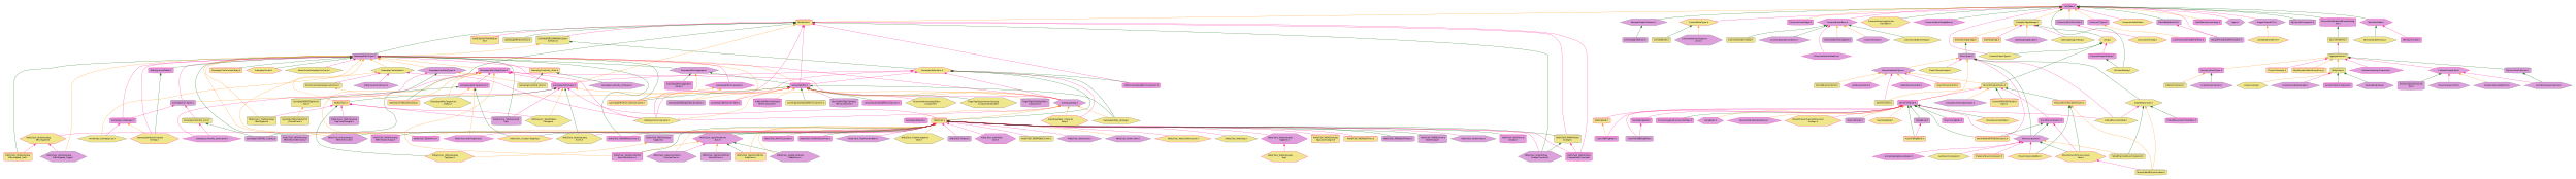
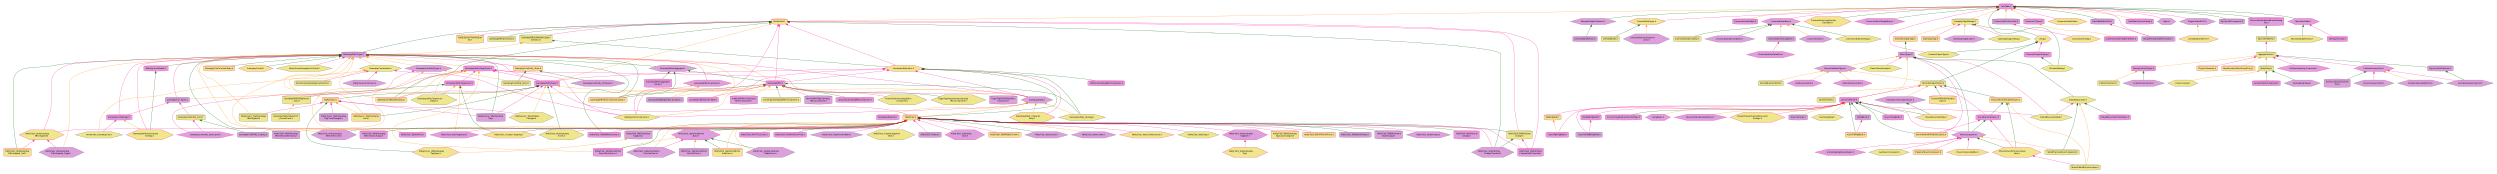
  digraph {
    fontname="Liberation Sans"
    node [color=gray40 fillcolor=plum fontname="Liberation Sans" fontsize=10 shape=cylinder style=filled]
    edge [color=deeppink dir=back fontname="Liberation Sans" fontsize=10 labelfontname=Helvetica labelfontsize=10 style=solid]
    n1 [color=deeppink fontcolor=black height=0.2 label="DataTable.h" width=0.4]
    n2 [color=deeppink fillcolor=khaki height=0.2 label="AttributeSet.h" width=0.4]
    n3 [height=0.2 label="BlueprintGraphDefinitions.h" shape=hexagon width=0.4]
    n4 [color=deeppink fillcolor=khaki height=0.2 label="CelestialDataTypes.h" shape=hexagon width=0.4]
    n5 [color=deeppink height=0.2 label="CommonActionWidget.h" width=0.4]
    n6 [color=deeppink height=0.2 label="CommonButtonBase.h" shape=hexagon width=0.4]
    n7 [color=deeppink fillcolor=khaki height=0.2 label="CommonGenericInputAction\lDataTable.h" shape=hexagon width=0.4]
    n8 [color=deeppink height=0.2 label="CommonTabListWidgetBase.h" shape=hexagon width=0.4]
    n9 [fillcolor=khaki height=0.2 label="CommonUIInputTypes.h" shape=hexagon width=0.4]
    n10 [height=0.2 label="CommonUIRichTextData.h" width=0.4]
    n11 [color=deeppink height=0.2 label="CommonUITypes.h" width=0.4]
    n12 [color=deeppink fillcolor=khaki height=0.2 label="CompositeDataTable.h" shape=hexagon width=0.4]
    n13 [height=0.2 label="DataTableEditorUtils.h" width=0.4]
    n14 [height=0.2 label="SGraphPinDataTableRowName.h" width=0.4]
    n15 [color=deeppink height=0.2 label="DataTableFunctionLibrary.h" width=0.4]
    n16 [height=0.2 label="Engine.h" shape=hexagon width=0.4]
    n17 [height=0.2 label="EngineSharedPCH.h" shape=hexagon width=0.4]
    n18 [height=0.2 label="EpicSynth1Component.h" width=0.4]
    n19 [fillcolor=khaki height=0.2 label="GameplayTagsManager.h" width=0.4]
    n20 [fillcolor=khaki height=0.2 label="UIActionBinding.h" shape=hexagon width=0.4]
    n21 [color=deeppink height=0.2 label="MLLevelSetModelAndBonesBinning\lInfo.h" width=0.4]
    n22 [color=deeppink height=0.2 label="MirrorDataTable.h" shape=hexagon width=0.4]
    n23 [color=deeppink fillcolor=khaki height=0.2 label="AbilitySystemBlueprintLibrary.h" width=0.4]
    n24 [fillcolor=khaki height=0.2 label="AbilitySystemComponent.h" shape=hexagon width=0.4]
    n25 [color=deeppink fillcolor=khaki height=0.2 label="AbilitySystemTestAttribute\lSet.h" width=0.4]
    n26 [fillcolor=khaki height=0.2 label="AbilityTask_WaitAttribute\lChange.h" width=0.4]
    n27 [color=deeppink height=0.2 label="AbilityTask_WaitAttribute\lChangeRatioThreshold.h" width=0.4]
    n28 [height=0.2 label="AbilityTask_WaitAttribute\lChangeThreshold.h" shape=hexagon width=0.4]
    n29 [color=deeppink fillcolor=khaki height=0.2 label="GameplayAbilitySpec.h" shape=hexagon width=0.4]
    n30 [color=deeppink height=0.2 label="GameplayAbilityTypes.h" width=0.4]
    n31 [color=deeppink height=0.2 label="GameplayEffect.h" width=0.4]
    n32 [fillcolor=khaki height=0.2 label="GameplayEffectAttributeCapture\lDefinition.h" width=0.4]
    n33 [height=0.2 label="GameplayEffectTypes.h" width=0.4]
    n34 [fillcolor=khaki height=0.2 label="GameplayEffectExtension.h" width=0.4]
    n35 [height=0.2 label="AnimGraphDefinitions.h" width=0.4]
    n36 [fillcolor=khaki height=0.2 label="CelestialMaths.h" width=0.4]
    n37 [height=0.2 label="CelestialVaultDaySequence\lActor.h" shape=hexagon width=0.4]
    n38 [fillcolor=khaki height=0.2 label="CommonBoundActionBar.h" width=0.4]
    n39 [height=0.2 label="CommonBoundActionButton.h" shape=hexagon width=0.4]
    n40 [height=0.2 label="CommonButtonGroupBase.h" width=0.4]
    n41 [height=0.2 label="CommonRotator.h" shape=hexagon width=0.4]
    n42 [fillcolor=khaki height=0.2 label="CommonUIEditorSettings.h" shape=hexagon width=0.4]
    n43 [color=deeppink height=0.2 label="SCommonButtonTableRow.h" shape=hexagon width=0.4]
    n44 [color=deeppink fillcolor=khaki height=0.2 label="CommonUISettings.h" shape=hexagon width=0.4]
    n45 [color=deeppink height=0.2 label="CommonActionHandlerInterface.h" width=0.4]
    n46 [color=deeppink fillcolor=khaki height=0.2 label="UnrealEdSharedPCH.h" shape=hexagon width=0.4]
    n47 [color=deeppink fillcolor=khaki height=0.2 label="GameplayTags.h" width=0.4]
    n48 [height=0.2 label="GameplayTagsModule.h" shape=hexagon width=0.4]
    n49 [fillcolor=khaki height=0.2 label="GameplayTagsSettings.h" shape=hexagon width=0.4]
    n50 [color=deeppink fillcolor=khaki height=0.2 label="NativeGameplayTags.h" width=0.4]
    n51 [color=deeppink fillcolor=khaki height=0.2 label="UITag.h" shape=hexagon width=0.4]
    n52 [fillcolor=khaki height=0.2 label="MLLevelSetElem.h" width=0.4]
    n53 [fillcolor=khaki height=0.2 label="MirrorDataTableFactory.h" shape=hexagon width=0.4]
    n54 [color=deeppink height=0.2 label="MirrorSyncScope.h" width=0.4]
    n55 [color=deeppink height=0.2 label="AbilitiesGameplayEffectComponent.h" width=0.4]
    n56 [color=deeppink fillcolor=khaki height=0.2 label="AbilityTask.h" width=0.4]
    n57 [height=0.2 label="GameplayAbility.h" shape=hexagon width=0.4]
    n58 [color=deeppink fillcolor=khaki height=0.2 label="GameplayAbility_Character\lJump.h" shape=hexagon width=0.4]
    n59 [fillcolor=khaki height=0.2 label="GameplayAbility_Montage.h" shape=hexagon width=0.4]
    n60 [fillcolor=khaki height=0.2 label="AbilityTask_WaitGameplay\lEvent.h" shape=hexagon width=0.4]
    n61 [color=deeppink fillcolor=khaki height=0.2 label="AbilityAsync.h" width=0.4]
    n62 [fillcolor=khaki height=0.2 label="AbilityAsync_WaitAttribute\lChanged.h" shape=hexagon width=0.4]
+   n63 [color=deeppink fillcolor=khaki height=0.2 label="AbilityAsync_WaitGameplay\lEvent.h" width=0.4]
    n64 [height=0.2 label="AbilityAsync_WaitGameplay\lTag.h" width=0.4]
    n65 [color=deeppink height=0.2 label="AdditionalEffectsGameplay\lEffectComponent.h" width=0.4]
    n66 [fillcolor=khaki height=0.2 label="AssetTagsGameplayEffectComponent.h" width=0.4]
    n67 [height=0.2 label="BlockAbilityTagsGameplay\lEffectComponent.h" width=0.4]
    n68 [height=0.2 label="GameplayCue_Types.h" width=0.4]
    n69 [color=deeppink fillcolor=khaki height=0.2 label="GameplayEffectExecutionCalculation.h" width=0.4]
    n70 [height=0.2 label="GameplayModMagnitudeCalculation.h" width=0.4]
    n71 [color=deeppink height=0.2 label="GameplayTagResponseTable.h" width=0.4]
    n72 [color=deeppink height=0.2 label="ImmunityGameplayEffectComponent.h" width=0.4]
    n73 [fillcolor=khaki height=0.2 label="RemoveOtherGameplayEffect\lComponent.h" shape=hexagon width=0.4]
-   n74 [fillcolor=khaki height=0.2 label="TargetTagRequirementsGameplay\lCompositeDataTable.h" shape=hexagon width=0.4]
+   n74 [fillcolor=khaki height=0.2 label="TargetTagRequirementsGameplay\lEffectComponent.h" shape=hexagon width=0.4]
    n75 [height=0.2 label="TargetTagsGameplayEffect\lComponent.h" width=0.4]
    n76 [color=deeppink height=0.2 label="AbilityTask_WaitAbilityActivate.h" width=0.4]
    n77 [color=deeppink fillcolor=khaki height=0.2 label="AbilityTask_WaitGameplay\lEffectApplied.h" shape=hexagon width=0.4]
    n78 [height=0.2 label="AbilityTask_WaitGameplay\lEffectBlockedImmunity.h" width=0.4]
    n79 [height=0.2 label="AbilityTask_WaitGameplay\lEffectRemoved.h" shape=hexagon width=0.4]
    n80 [color=deeppink height=0.2 label="AbilityTask_WaitGameplay\lEffectStackChange.h" width=0.4]
    n81 [color=deeppink fillcolor=khaki height=0.2 label="AbilityTask_WaitGameplay\lEffectApplied_Self.h" width=0.4]
    n82 [height=0.2 label="AbilityTask_WaitGameplay\lEffectApplied_Target.h" shape=hexagon width=0.4]
    n83 [fillcolor=khaki height=0.2 label="AbilityAsync_WaitGameplay\lEffectApplied.h" width=0.4]
    n84 [color=deeppink height=0.2 label="GameplayCueManager.h" width=0.4]
    n85 [color=deeppink fillcolor=khaki height=0.2 label="GameplayAbilitiesDeveloper\lSettings.h" shape=hexagon width=0.4]
    n86 [color=deeppink height=0.2 label="AbilitySystemGlobals.h" width=0.4]
    n87 [color=deeppink height=0.2 label="GameplayAbilityTargetTypes.h" width=0.4]
    n88 [color=deeppink fillcolor=khaki height=0.2 label="GameplayCueFunctionLibrary.h" width=0.4]
    n89 [fillcolor=khaki height=0.2 label="GameplayCueInterface.h" shape=hexagon width=0.4]
    n90 [height=0.2 label="GameplayCueNotifyTypes.h" shape=hexagon width=0.4]
    n91 [color=deeppink fillcolor=khaki height=0.2 label="GameplayCueNotify_Static.h" width=0.4]
    n92 [color=deeppink fillcolor=khaki height=0.2 label="GameplayCueSet.h" shape=hexagon width=0.4]
    n93 [height=0.2 label="GameplayEffectAggregator.h" shape=hexagon width=0.4]
    n94 [color=deeppink height=0.2 label="GameplayEffectCalculation.h" shape=hexagon width=0.4]
    n95 [fillcolor=khaki height=0.2 label="MovieSceneGameplayCueTrack.h" shape=hexagon width=0.4]
    n96 [height=0.2 label="AbilityTask_ApplyRootMotion\lConstantForce.h" shape=hexagon width=0.4]
    n97 [color=deeppink fillcolor=khaki height=0.2 label="AbilityTask_ApplyRootMotion\lJumpForce.h" width=0.4]
    n98 [color=deeppink height=0.2 label="AbilityTask_ApplyRootMotion\lMoveToActorForce.h" width=0.4]
    n99 [height=0.2 label="AbilityTask_ApplyRootMotion\lRadialForce.h" shape=hexagon width=0.4]
    n100 [color=deeppink height=0.2 label="AbilityTask_ApplyRootMotion\l_Base.h" shape=hexagon width=0.4]
    n101 [color=deeppink height=0.2 label="AbilityTask_MoveToLocation.h" width=0.4]
    n102 [color=deeppink height=0.2 label="AbilityTask_NetworkSyncPoint.h" width=0.4]
    n103 [height=0.2 label="AbilityTask_PlayAnimAndWait.h" shape=hexagon width=0.4]
    n104 [fillcolor=khaki height=0.2 label="AbilityTask_PlayMontageAnd\lWait.h" shape=hexagon width=0.4]
    n105 [height=0.2 label="AbilityTask_Repeat.h" width=0.4]
    n106 [color=deeppink height=0.2 label="AbilityTask_SpawnActor.h" width=0.4]
    n107 [color=deeppink height=0.2 label="AbilityTask_StartAbility\lState.h" shape=hexagon width=0.4]
    n108 [color=deeppink fillcolor=khaki height=0.2 label="AbilityTask_VisualizeTargeting.h" shape=hexagon width=0.4]
-   n109 [fillcolor=khaki height=0.2 label="AbilityTask_WaitAbilityCommit.h" width=0.4]
+   n109 [color=deeppink fillcolor=khaki height=0.2 label="AbilityTask_WaitAbilityCommit.h" width=0.4]
    n110 [height=0.2 label="AbilityTask_WaitCancel.h" shape=hexagon width=0.4]
    n111 [height=0.2 label="AbilityTask_WaitConfirm.h" shape=hexagon width=0.4]
    n112 [color=deeppink fillcolor=khaki height=0.2 label="AbilityTask_WaitConfirmCancel.h" shape=hexagon width=0.4]
    n113 [fillcolor=khaki height=0.2 label="AbilityTask_WaitDelay.h" shape=hexagon width=0.4]
    n114 [color=deeppink height=0.2 label="AbilityTask_WaitGameplay\lTagBase.h" shape=hexagon width=0.4]
    n115 [color=deeppink fillcolor=khaki height=0.2 label="AbilityTask_WaitGameplay\lTagCountChanged.h" width=0.4]
    n116 [height=0.2 label="AbilityTask_WaitGameplay\lTagQuery.h" width=0.4]
-   n117 [color=deeppink fillcolor=khaki height=0.2 label="AbilityTask_WaitInputPress.h" width=0.4]
+   n117 [color=deeppink fillcolor=khaki height=0.2 label="AbilityTask_MoveToActorForce.h" width=0.4]
    n118 [height=0.2 label="AbilityTask_WaitInputRelease.h" width=0.4]
    n119 [height=0.2 label="AbilityTask_WaitMovement\lModeChange.h" width=0.4]
    n120 [height=0.2 label="AbilityTask_WaitOverlap.h" shape=hexagon width=0.4]
    n121 [color=deeppink height=0.2 label="AbilityTask_WaitTargetData.h" shape=hexagon width=0.4]
    n122 [color=deeppink height=0.2 label="AbilityTask_WaitVelocity\lChange.h" width=0.4]
    n123 [color=deeppink height=0.2 label="GameplayAbilitySet.h" width=0.4]
    n124 [height=0.2 label="AbilityTask_ApplyRootMotion\lMoveToForce.h" width=0.4]
    n125 [color=deeppink fillcolor=khaki height=0.2 label="AbilityTask_WaitGameplay\lTag.h" shape=hexagon width=0.4]
    n126 [color=deeppink fillcolor=khaki height=0.2 label="AbilityAsync_WaitGameplay\lTagQuery.h" shape=hexagon width=0.4]
    n127 [height=0.2 label="AbilityAsync_WaitGameplay\lTagCountChanged.h" width=0.4]
    n128 [fillcolor=khaki height=0.2 label="GameplayCueNotify_Actor.h" width=0.4]
    n129 [fillcolor=khaki height=0.2 label="AnimNotify_GameplayCue.h" shape=hexagon width=0.4]
    n130 [color=deeppink height=0.2 label="GameplayCueNotify_BurstLatent.h" shape=hexagon width=0.4]
    n131 [height=0.2 label="GameplayCueNotify_Looping.h" width=0.4]
    n132 [color=deeppink height=0.2 label="GameplayAbilityTargetActor.h" width=0.4]
    n133 [fillcolor=khaki height=0.2 label="GameplayAbilityTargetActor\l_Radius.h" shape=hexagon width=0.4]
    n134 [fillcolor=khaki height=0.2 label="GameplayAbilityTargetActor\l_Trace.h" width=0.4]
    n135 [height=0.2 label="AbilitySystemTestPawn.h" shape=hexagon width=0.4]
    n136 [fillcolor=khaki height=0.2 label="MovieSceneGameplayCueSections.h" width=0.4]
    n137 [fillcolor=khaki height=0.2 label="GameplayCueNotify_Burst.h" width=0.4]
    n138 [height=0.2 label="GameplayCueNotify_HitImpact.h" shape=hexagon width=0.4]
    n139 [color=deeppink height=0.2 label="GameplayEffectAggregator\lLibrary.h" width=0.4]
    n140 [fillcolor=khaki height=0.2 label="GameplayAbilityTargetActor\l_GroundTrace.h" width=0.4]
    n141 [height=0.2 label="MoverTypes.h" width=0.4]
    n142 [fillcolor=khaki height=0.2 label="MoverSimulationTypes.h" width=0.4]
    n143 [color=deeppink height=0.2 label="CommonUIInputSettings.h" width=0.4]
    n144 [fillcolor=khaki height=0.2 label="ChaosCharacterInputs.h" shape=hexagon width=0.4]
    n145 [color=deeppink height=0.2 label="MovementMode.h" width=0.4]
    n146 [height=0.2 label="MoverComponent.h" shape=hexagon width=0.4]
    n147 [color=deeppink fillcolor=khaki height=0.2 label="MoverNetworkPredictionLiaison.h" width=0.4]
    n148 [fillcolor=khaki height=0.2 label="PathedMovementMode.h" shape=hexagon width=0.4]
    n149 [height=0.2 label="MoverDataModelTypes.h" shape=hexagon width=0.4]
    n150 [fillcolor=khaki height=0.2 label="WaitAbilityActivate.h" shape=hexagon width=0.4]
    n151 [color=deeppink fillcolor=khaki height=0.2 label="AsyncFallingMode.h" width=0.4]
    n152 [color=deeppink height=0.2 label="AsyncFlyingMode.h" width=0.4]
    n153 [height=0.2 label="AsyncNavWalkingMode.h" width=0.4]
    n154 [color=deeppink height=0.2 label="AsyncWalkingMode.h" width=0.4]
    n155 [color=deeppink fillcolor=khaki height=0.2 label="ChaosMovementMode.h" shape=hexagon width=0.4]
    n156 [color=deeppink height=0.2 label="CommonLegacyMovementSettings.h" width=0.4]
    n157 [height=0.2 label="FallingMode.h" width=0.4]
    n158 [color=deeppink height=0.2 label="FlyingMode.h" shape=hexagon width=0.4]
    n159 [color=deeppink height=0.2 label="MovementModeStateMachine.h" shape=hexagon width=0.4]
    n160 [color=deeppink height=0.2 label="NavWalkingMode.h" width=0.4]
    n161 [color=deeppink fillcolor=khaki height=0.2 label="SharedChaosCharacterMovement\lSettings.h" shape=hexagon width=0.4]
    n162 [height=0.2 label="StanceSettings.h" width=0.4]
-   n163 [color=deeppink fillcolor=khaki height=0.2 label="SwimmingMode.h" shape=hexagon width=0.4]
+   n163 [fillcolor=khaki height=0.2 label="SwimmingMode.h" shape=hexagon width=0.4]
    n164 [color=deeppink fillcolor=khaki height=0.2 label="WalkingMode.h" width=0.4]
    n165 [color=deeppink fillcolor=khaki height=0.2 label="CharacterMoverComponent.h" width=0.4]
    n166 [color=deeppink height=0.2 label="MotionWarpingMoverAdapter.h" shape=hexagon width=0.4]
    n167 [color=deeppink fillcolor=khaki height=0.2 label="MoverNetworkPhysicsLiaison\lBase.h" shape=hexagon width=0.4]
    n168 [fillcolor=khaki height=0.2 label="NavMoverComponent.h" shape=hexagon width=0.4]
    n169 [fillcolor=khaki height=0.2 label="PathedPhysicsMoverComponent.h" width=0.4]
    n170 [color=deeppink fillcolor=khaki height=0.2 label="PhysicsStanceModifier.h" shape=hexagon width=0.4]
    n171 [color=deeppink height=0.2 label="AirMovementUtils.h" shape=hexagon width=0.4]
-   n172 [color=deeppink fillcolor=khaki height=0.2 label="AsyncMovementUtils.h" width=0.4]
    n173 [fillcolor=khaki height=0.2 label="GroundMovementUtils.h" width=0.4]
    n174 [fillcolor=khaki height=0.2 label="MovementUtils.h" width=0.4]
    n175 [color=deeppink height=0.2 label="WaterMovementUtils.h" shape=hexagon width=0.4]
    n176 [height=0.2 label="ChaosMoverSimulationTypes.h" shape=hexagon width=0.4]
    n177 [color=deeppink fillcolor=khaki height=0.2 label="CharacterMoverSimulation\lTypes.h" width=0.4]
    n178 [color=deeppink height=0.2 label="MoverBackendLiaison.h" width=0.4]
    n179 [color=deeppink fillcolor=khaki height=0.2 label="PhysicsMoverSimulationTypes.h" width=0.4]
    n180 [fillcolor=khaki height=0.2 label="MoverPathedPhysicsLiaison.h" width=0.4]
    n181 [color=deeppink height=0.2 label="PathedMovementPatternBase.h" width=0.4]
    n182 [fillcolor=khaki height=0.2 label="AggregateGeom.h" width=0.4]
    n183 [color=deeppink fillcolor=khaki height=0.2 label="BaseDynamicMeshSceneProxy.h" width=0.4]
    n184 [fillcolor=khaki height=0.2 label="BodySetup.h" width=0.4]
    n185 [color=deeppink height=0.2 label="CollisionGeometryConversion.h" shape=hexagon width=0.4]
    n186 [color=deeppink height=0.2 label="CollisionPropertySets.h" shape=hexagon width=0.4]
    n187 [color=deeppink height=0.2 label="GeometryScriptTypes.h" width=0.4]
    n188 [height=0.2 label="PhysicsDataCollection.h" width=0.4]
    n189 [color=deeppink fillcolor=khaki height=0.2 label="PhysicsGeometry.h" width=0.4]
    n190 [fillcolor=khaki height=0.2 label="ChaosCooking.h" shape=hexagon width=0.4]
-   n191 [height=0.2 label="ChaosDerivedDataReader.h" shape=hexagon width=0.4]
    n192 [color=deeppink height=0.2 label="DynamicMeshComponent.h" width=0.4]
    n193 [height=0.2 label="SkeletalBodySetup.h" shape=hexagon width=0.4]
    n194 [height=0.2 label="ExtractCollisionGeometry\lTool.h" width=0.4]
    n195 [height=0.2 label="PhysicsInspectorTool.h" shape=hexagon width=0.4]
    n196 [height=0.2 label="SetCollisionGeometryTool.h" shape=hexagon width=0.4]
    n197 [height=0.2 label="SimpleCollisionEditorTool.h" shape=hexagon width=0.4]
    n198 [fillcolor=khaki height=0.2 label="CollisionFunctions.h" width=0.4]
    n199 [height=0.2 label="ContainmentFunctions.h" shape=hexagon width=0.4]
    n1 -> n2 [color=darkorange]
    n1 -> n3 [color=darkgreen]
    n1 -> n4
    n1 -> n5 [color=darkorange]
    n1 -> n6
    n1 -> n7 [color=darkgreen]
    n1 -> n8 [color=darkgreen]
    n1 -> n9
    n1 -> n10 [color=darkorange]
    n1 -> n11 [color=darkorange]
    n1 -> n12
    n1 -> n13 [color=darkgreen]
    n1 -> n14
    n1 -> n15 [color=darkorange]
    n1 -> n16
    n1 -> n17
    n1 -> n18 [color=darkgreen]
    n1 -> n19 [color=darkorange]
    n1 -> n20 [color=darkgreen]
    n1 -> n21 [color=darkgreen]
    n1 -> n22 [color=darkgreen]
    n2 -> n23 [color=darkgreen]
    n2 -> n24
    n2 -> n25
    n2 -> n26
    n2 -> n27
    n2 -> n28 [color=darkgreen]
-   n2 -> n55
+   n2 -> n29
    n2 -> n30 [color=darkorange]
    n2 -> n31
    n2 -> n32
    n2 -> n33 [color=darkgreen]
    n2 -> n34 [color=darkgreen]
    n3 -> n35 [color=darkgreen]
    n4 -> n36 [color=darkgreen]
    n4 -> n37 [color=darkorange]
    n6 -> n38 [color=darkgreen]
    n6 -> n39 [color=darkgreen]
    n6 -> n40 [color=darkorange]
    n6 -> n41 [color=darkorange]
    n6 -> n42 [color=darkgreen]
-   n6 -> n43
+   n40 -> n43
    n10 -> n44
    n11 -> n45 [color=darkorange]
    n13 -> n14
    n17 -> n46 [color=darkorange]
    n19 -> n47
    n19 -> n48 [color=darkorange]
    n19 -> n49
    n19 -> n50 [color=darkorange]
    n19 -> n51 [color=darkgreen]
    n21 -> n52 [color=darkgreen]
    n22 -> n53 [color=darkgreen]
    n22 -> n54
    n26 -> n27
    n26 -> n28 [color=darkgreen]
    n29 -> n24
    n29 -> n30
    n29 -> n31
    n29 -> n55 [color=darkgreen]
    n29 -> n56 [color=darkgreen]
    n29 -> n57
    n29 -> n58
    n29 -> n59 [color=darkgreen]
    n30 -> n23
    n30 -> n56
    n30 -> n57 [color=darkorange]
    n30 -> n60 [color=darkgreen]
    n30 -> n61 [color=darkgreen]
    n30 -> n62 [color=darkorange]
+   n30 -> n63 [color=darkgreen]
    n30 -> n64
    n31 -> n24 [color=darkorange]
-   n31 -> n57 [color=darkorange]
    n31 -> n59 [color=darkgreen]
    n31 -> n65 [color=darkorange]
    n31 -> n66 [color=darkgreen]
    n31 -> n67
    n31 -> n68 [color=darkorange]
    n31 -> n69 [color=darkgreen]
    n31 -> n70 [color=darkorange]
    n31 -> n71
    n31 -> n72 [color=darkgreen]
    n31 -> n73
    n31 -> n74 [color=darkgreen]
    n31 -> n75 [color=darkorange]
    n32 -> n29 [color=darkgreen]
    n32 -> n33 [color=darkorange]
    n33 -> n30
    n33 -> n31 [color=darkorange]
    n33 -> n57
    n33 -> n61 [color=darkorange]
+   n33 -> n63 [color=darkorange]
    n33 -> n64 [color=darkgreen]
    n33 -> n68
    n33 -> n69 [color=darkgreen]
    n33 -> n71 [color=darkorange]
    n33 -> n76 [color=darkgreen]
+   n33 -> n77
    n33 -> n78 [color=darkgreen]
    n33 -> n79 [color=darkorange]
    n33 -> n80 [color=darkorange]
    n33 -> n81 [color=darkgreen]
    n33 -> n82 [color=darkorange]
    n33 -> n83 [color=darkorange]
    n33 -> n84
    n33 -> n85
    n33 -> n86 [color=darkgreen]
    n33 -> n87 [color=darkorange]
    n33 -> n88 [color=darkgreen]
    n33 -> n89 [color=darkorange]
    n33 -> n90 [color=darkorange]
    n33 -> n91
    n33 -> n92 [color=darkgreen]
    n33 -> n93 [color=darkgreen]
    n33 -> n94
    n33 -> n95
    n50 -> n141 [color=darkgreen]
    n51 -> n9 [color=darkgreen]
    n51 -> n142 [color=darkgreen]
    n51 -> n143
    n52 -> n182
    n56 -> n26 [color=darkgreen]
    n56 -> n27
    n56 -> n28
    n56 -> n60
    n56 -> n76
    n56 -> n77
    n56 -> n78 [color=darkorange]
    n56 -> n79 [color=darkgreen]
    n56 -> n80 [color=darkgreen]
    n56 -> n96 [color=darkorange]
    n56 -> n97 [color=darkorange]
    n56 -> n98 [color=darkgreen]
    n56 -> n99 [color=darkorange]
    n56 -> n100 [color=darkgreen]
    n56 -> n101
    n56 -> n102 [color=darkgreen]
    n56 -> n103
    n56 -> n104 [color=darkorange]
    n56 -> n105
    n56 -> n106 [color=darkorange]
    n56 -> n107
    n56 -> n108 [color=darkgreen]
    n56 -> n109
-   n56 -> n110
+   n56 -> n110 [color=darkgreen]
    n56 -> n111 [color=darkorange]
    n56 -> n112
    n56 -> n113
    n56 -> n114
    n56 -> n115
    n56 -> n116
    n56 -> n117
    n56 -> n118 [color=darkgreen]
    n56 -> n119 [color=darkgreen]
    n56 -> n120
    n56 -> n121
    n56 -> n122 [color=darkgreen]
    n57 -> n24
    n57 -> n56 [color=darkorange]
    n57 -> n58 [color=darkorange]
    n57 -> n59 [color=darkorange]
    n57 -> n123 [color=darkorange]
    n61 -> n62
+   n61 -> n63 [color=darkorange]
    n61 -> n64
    n61 -> n83
    n61 -> n126 [color=darkgreen]
    n61 -> n127
    n68 -> n84
    n68 -> n128
    n77 -> n81
    n77 -> n82
    n84 -> n85 [color=darkorange]
    n84 -> n129
    n86 -> n85 [color=darkgreen]
    n87 -> n23 [color=darkorange]
    n87 -> n24
    n87 -> n30
    n87 -> n57
    n87 -> n98 [color=darkorange]
    n87 -> n106 [color=darkorange]
    n87 -> n132
    n87 -> n133 [color=darkorange]
    n87 -> n134
-   n136 -> n23 [color=darkorange]
+   n89 -> n23 [color=darkorange]
    n89 -> n24
    n89 -> n129 [color=darkorange]
    n89 -> n135
    n89 -> n136
    n90 -> n130
-   n90 -> n131 [color=darkgreen]
+   n90 -> n131 [color=darkorange]
    n90 -> n137 [color=darkorange]
    n91 -> n137 [color=darkgreen]
    n91 -> n138 [color=darkgreen]
    n93 -> n31 [color=darkgreen]
-   n93 -> n69 [color=darkorange]
+   n93 -> n69 [color=darkgreen]
    n93 -> n139 [color=darkgreen]
    n94 -> n69 [color=darkorange]
    n94 -> n70 [color=darkorange]
    n100 -> n96
    n100 -> n97 [color=darkgreen]
    n100 -> n98 [color=darkorange]
    n100 -> n99 [color=darkgreen]
    n100 -> n124 [color=darkorange]
    n114 -> n125
    n116 -> n126 [color=darkorange]
    n128 -> n130
    n128 -> n131 [color=darkgreen]
    n132 -> n108 [color=darkgreen]
    n132 -> n121 [color=darkorange]
    n132 -> n133 [color=darkorange]
    n132 -> n134 [color=darkgreen]
    n134 -> n140 [color=darkorange]
    n141 -> n144
    n141 -> n145 [color=darkorange]
    n141 -> n146 [color=darkgreen]
    n141 -> n147
    n141 -> n148
    n141 -> n149 [color=darkorange]
    n141 -> n150 [color=darkgreen]
    n142 -> n145
    n142 -> n174 [color=darkorange]
    n142 -> n176 [color=darkorange]
    n142 -> n177 [color=darkgreen]
    n142 -> n178
    n142 -> n179 [color=darkgreen]
    n143 -> n20 [color=darkgreen]
    n145 -> n146
    n145 -> n147 [color=darkgreen]
    n145 -> n148
    n145 -> n151 [color=darkgreen]
    n145 -> n152 [color=darkgreen]
    n145 -> n153
    n145 -> n154
    n145 -> n155 [color=darkgreen]
    n145 -> n156 [color=darkgreen]
    n145 -> n157 [color=darkgreen]
    n145 -> n158 [color=darkorange]
    n145 -> n159 [color=darkorange]
    n145 -> n160
    n145 -> n161
    n145 -> n162 [color=darkorange]
    n145 -> n163 [color=darkorange]
    n145 -> n164
    n146 -> n165
    n146 -> n166
    n146 -> n167 [color=darkgreen]
    n146 -> n168
    n146 -> n169 [color=darkorange]
    n146 -> n170
    n149 -> n142 [color=darkorange]
    n149 -> n171 [color=darkorange]
-   n149 -> n172
    n149 -> n173 [color=darkorange]
-   n149 -> n174
    n149 -> n175 [color=darkorange]
    n150 -> n148
    n150 -> n169 [color=darkgreen]
    n150 -> n180 [color=darkorange]
    n150 -> n181 [color=darkgreen]
    n157 -> n151
    n160 -> n153
    n164 -> n154 [color=darkorange]
    n167 -> n180
+   n176 -> n155 [color=darkgreen]
    n178 -> n146 [color=darkgreen]
-   n178 -> n147 [color=darkgreen]
+   n178 -> n147
    n178 -> n167
    n179 -> n167 [color=darkgreen]
-   n179 -> n170 [color=darkgreen]
+   n179 -> n178 [color=darkgreen]
    n179 -> n180 [color=darkorange]
    n182 -> n183 [color=darkorange]
    n182 -> n184 [color=darkorange]
    n182 -> n185
    n182 -> n186
    n182 -> n187 [color=darkorange]
    n182 -> n188 [color=darkgreen]
    n182 -> n189
    n184 -> n190 [color=darkorange]
-   n184 -> n191
    n184 -> n192 [color=darkgreen]
    n184 -> n193 [color=darkgreen]
    n186 -> n194 [color=darkgreen]
    n186 -> n195
    n186 -> n196
    n186 -> n197 [color=darkorange]
    n187 -> n198 [color=darkorange]
    n187 -> n199 [color=darkgreen]
    n188 -> n196 [color=darkgreen]
  }
